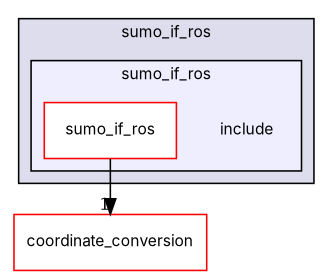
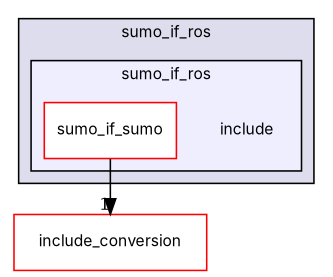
  digraph {
    compound=true
    fontname=Inter
    node [fontname=Inter fontsize=10 shape=box color=red fillcolor=white style=filled]
    n1 [label=include shape=plaintext color="" fillcolor="" style=""]
-   n2 [label=sumo_if_ros]
-   n3 [label=coordinate_conversion]
+   n2 [label=sumo_if_sumo]
+   n3 [label=include_conversion]
    subgraph cluster_1 {
      bgcolor="#ddddee"
      fontsize=10
      label=sumo_if_ros
      pencolor=black
      subgraph cluster_2 {
        bgcolor="#eeeeff"
        fontsize=10
        pencolor=black
        n1
        n2
      }
    }
    n2 -> n3 [headlabel=1 labeldistance=1.5 labelfontname=Helvetica labelfontsize=10 fontname=Inter]
  }
